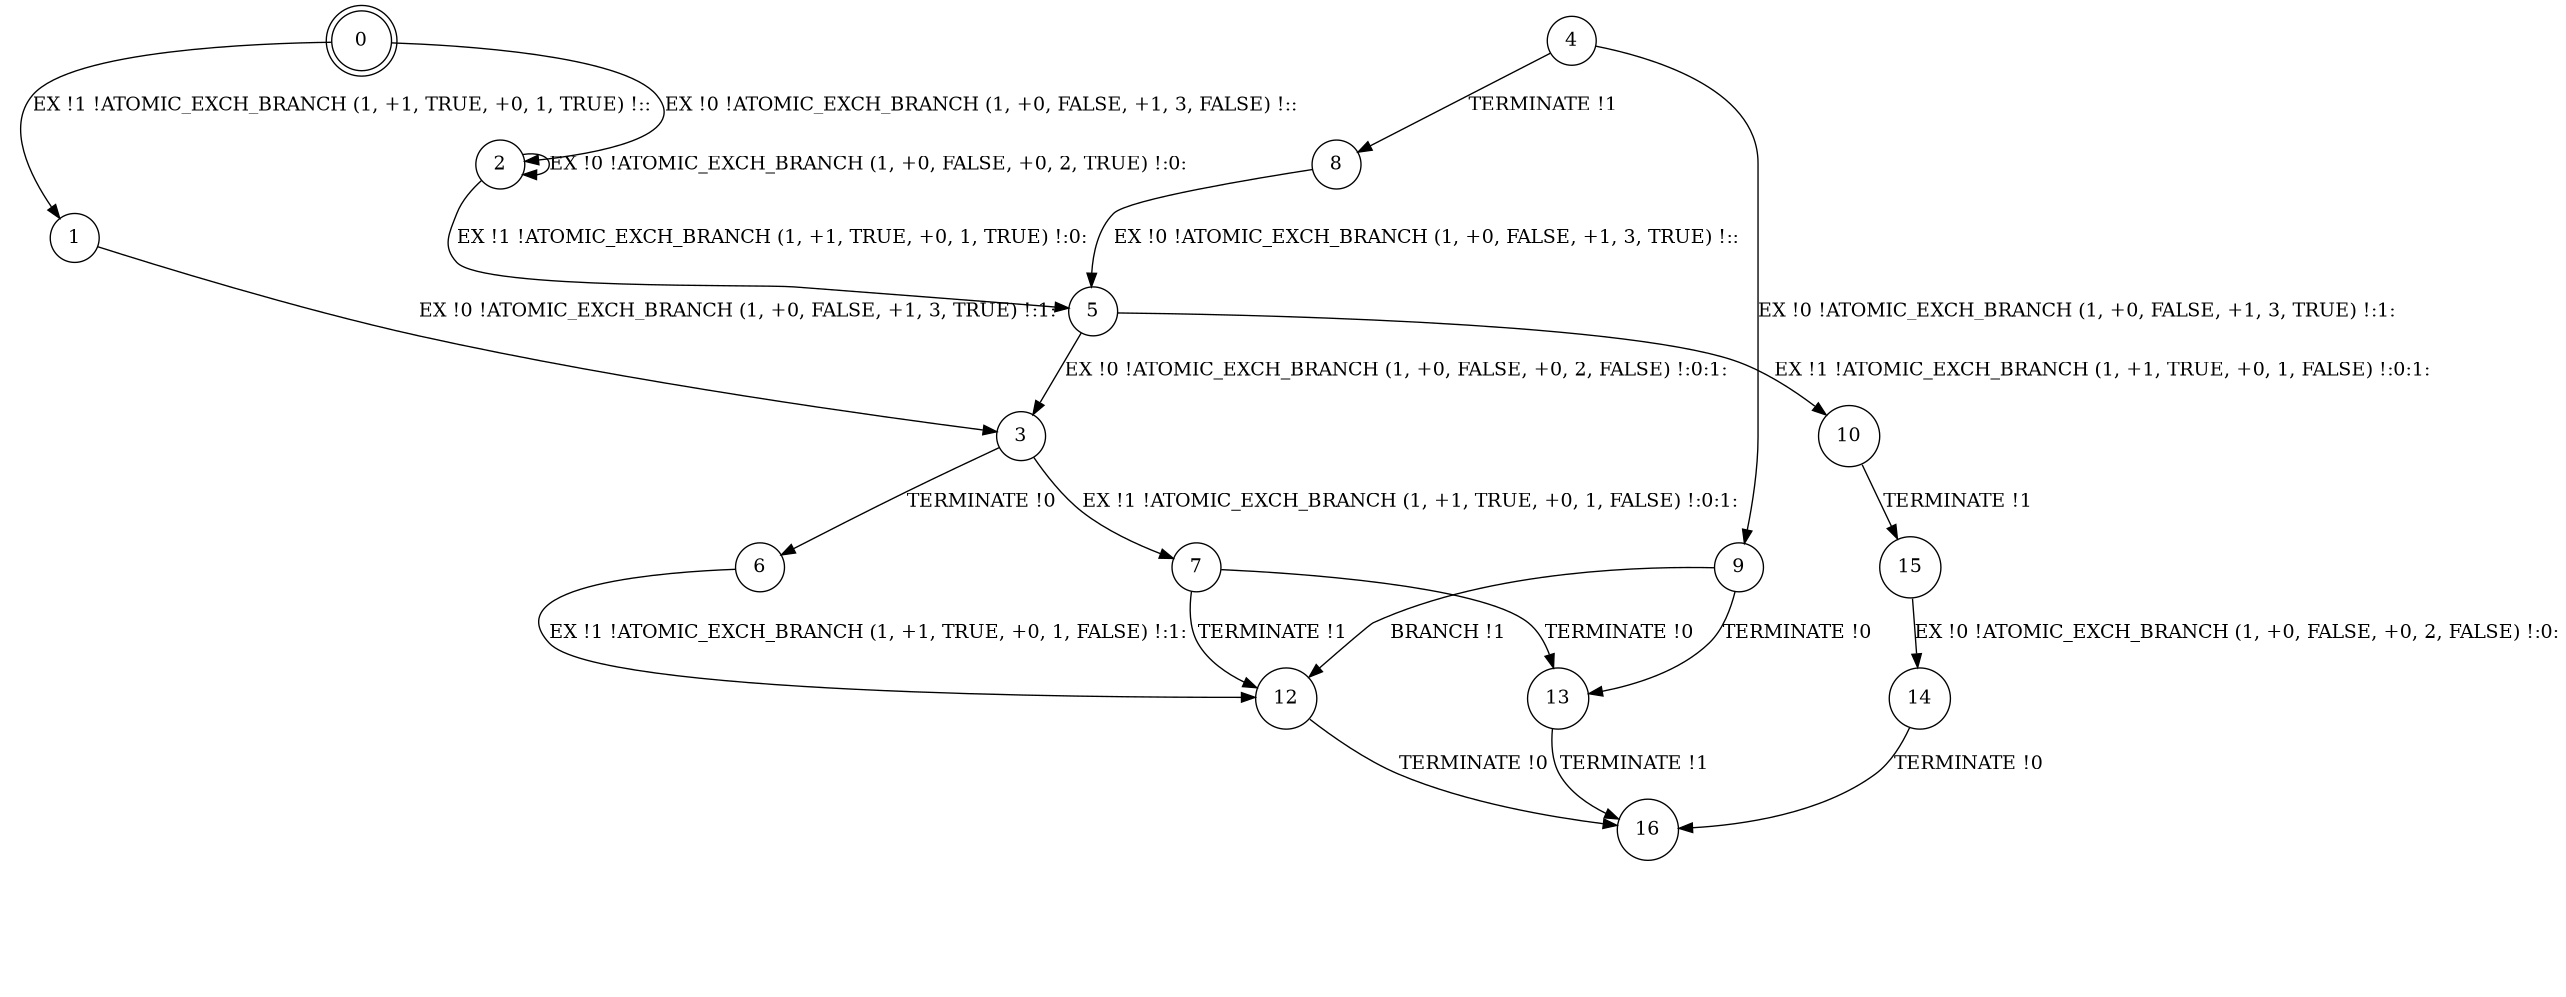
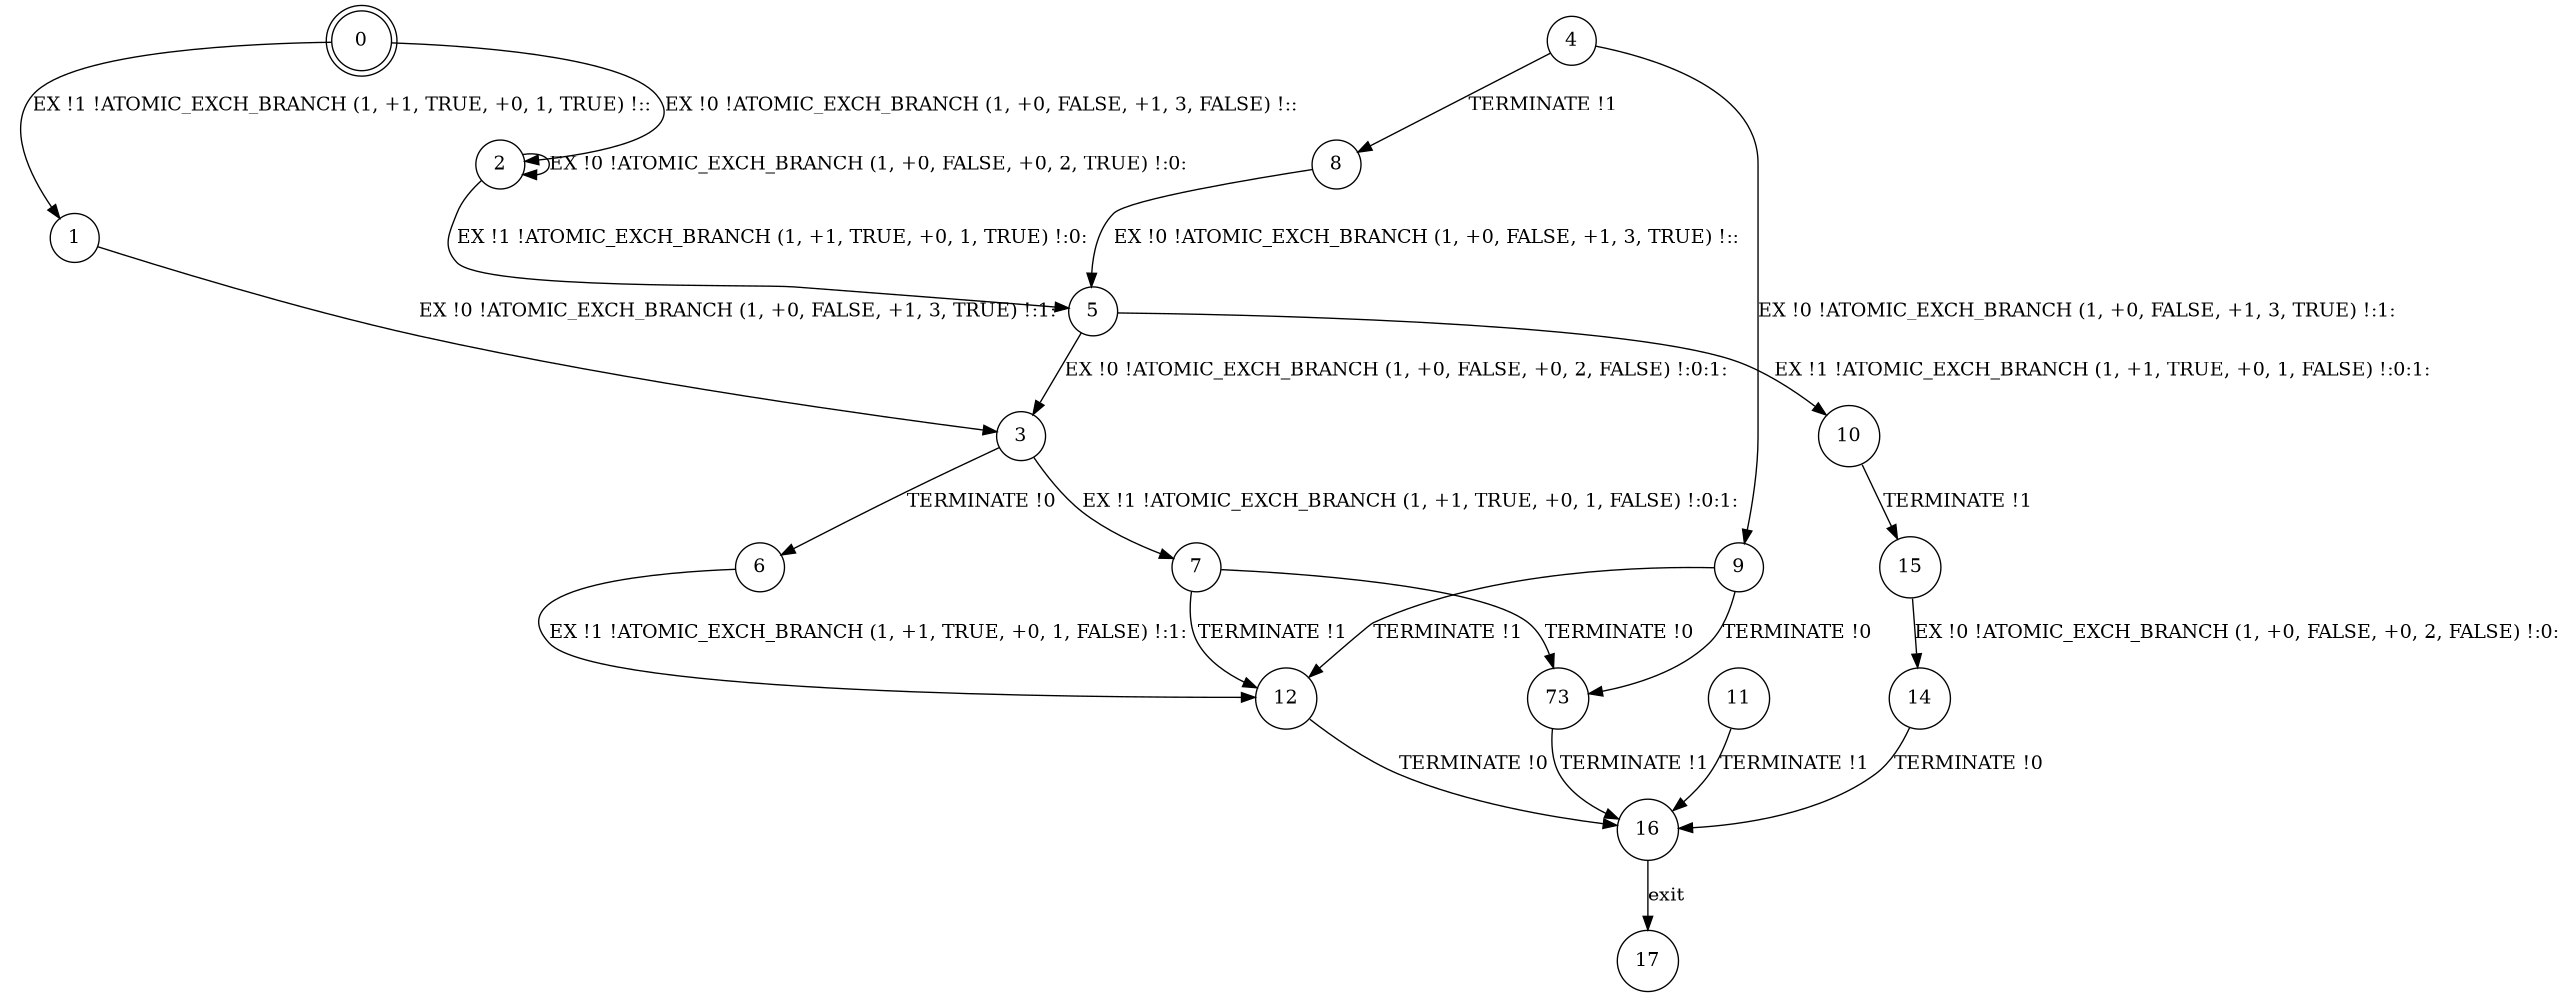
  digraph {
    node [shape=circle]
    0 [peripheries=2]
    1
    2
    3
    5
    6
    7
    4
    8
    9
    10
    12
-   13
+   13 [label=73]
    15
+   11
    16
    14
+   17
    0 -> 1 [label="EX !1 !ATOMIC_EXCH_BRANCH (1, +1, TRUE, +0, 1, TRUE) !::"]
    0 -> 2 [label="EX !0 !ATOMIC_EXCH_BRANCH (1, +0, FALSE, +1, 3, FALSE) !::"]
    1 -> 3 [label="EX !0 !ATOMIC_EXCH_BRANCH (1, +0, FALSE, +1, 3, TRUE) !:1:"]
    2 -> 2 [label="EX !0 !ATOMIC_EXCH_BRANCH (1, +0, FALSE, +0, 2, TRUE) !:0:"]
    2 -> 5 [label="EX !1 !ATOMIC_EXCH_BRANCH (1, +1, TRUE, +0, 1, TRUE) !:0:"]
    3 -> 6 [label="TERMINATE !0"]
    3 -> 7 [label="EX !1 !ATOMIC_EXCH_BRANCH (1, +1, TRUE, +0, 1, FALSE) !:0:1:"]
    5 -> 3 [label="EX !0 !ATOMIC_EXCH_BRANCH (1, +0, FALSE, +0, 2, FALSE) !:0:1:"]
    5 -> 10 [label="EX !1 !ATOMIC_EXCH_BRANCH (1, +1, TRUE, +0, 1, FALSE) !:0:1:"]
    6 -> 12 [label="EX !1 !ATOMIC_EXCH_BRANCH (1, +1, TRUE, +0, 1, FALSE) !:1:"]
    7 -> 12 [label="TERMINATE !1"]
    7 -> 13 [label="TERMINATE !0"]
    4 -> 8 [label="TERMINATE !1"]
    4 -> 9 [label="EX !0 !ATOMIC_EXCH_BRANCH (1, +0, FALSE, +1, 3, TRUE) !:1:"]
    8 -> 5 [label="EX !0 !ATOMIC_EXCH_BRANCH (1, +0, FALSE, +1, 3, TRUE) !::"]
-   9 -> 12 [label="BRANCH !1"]
+   9 -> 12 [label="TERMINATE !1"]
    9 -> 13 [label="TERMINATE !0"]
    10 -> 15 [label="TERMINATE !1"]
    12 -> 16 [label="TERMINATE !0"]
    13 -> 16 [label="TERMINATE !1"]
    15 -> 14 [label="EX !0 !ATOMIC_EXCH_BRANCH (1, +0, FALSE, +0, 2, FALSE) !:0:"]
+   11 -> 16 [label="TERMINATE !1"]
+   16 -> 17 [label=exit]
    14 -> 16 [label="TERMINATE !0"]
  }
